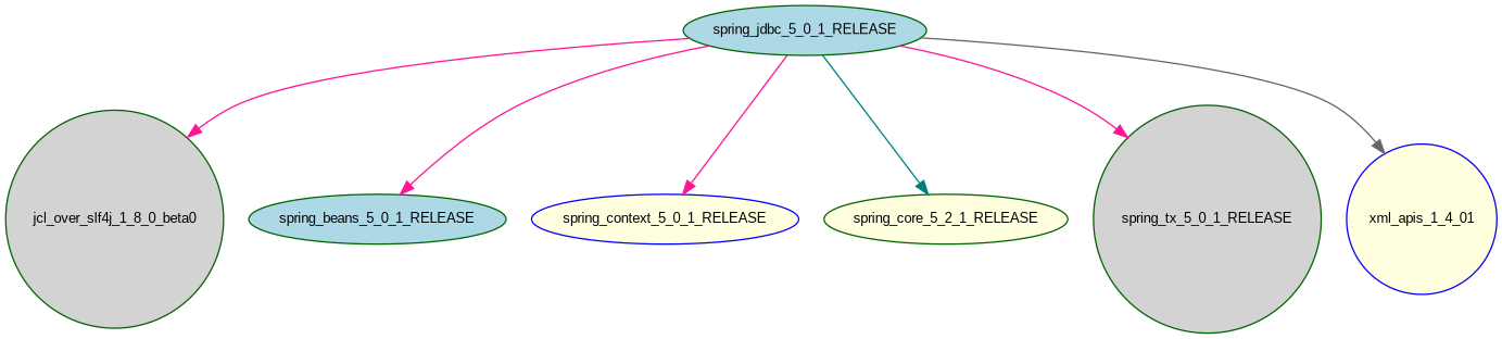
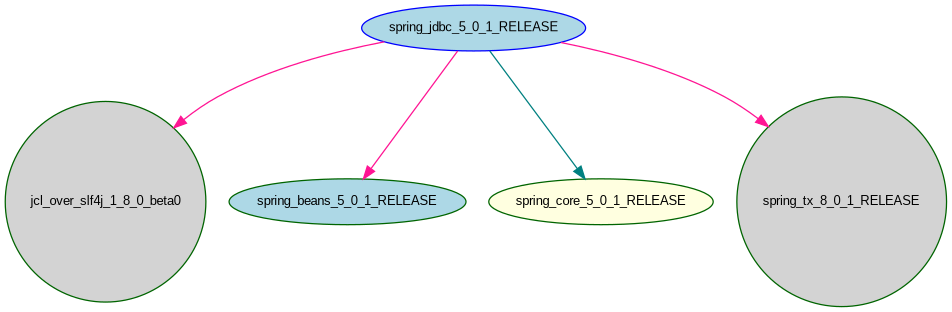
  digraph {
    fontname="Liberation Sans"
    node [color=darkgreen fillcolor=lightyellow fontname="Liberation Sans" fontsize=10.0 shape=ellipse style=filled]
    edge [color=deeppink fontname="Liberation Sans"]
-   spring_jdbc_5_0_1_RELEASE [fillcolor=lightblue]
+   spring_jdbc_5_0_1_RELEASE [color=blue fillcolor=lightblue]
    jcl_over_slf4j_1_8_0_beta0 [fillcolor=lightgrey shape=circle]
    spring_beans_5_0_1_RELEASE [fillcolor=lightblue]
-   spring_context_5_0_1_RELEASE [color=blue]
-   spring_core_5_0_1_RELEASE [label=spring_core_5_2_1_RELEASE]
-   spring_tx_5_0_1_RELEASE [fillcolor=lightgrey shape=circle]
-   xml_apis_1_4_01 [color=blue shape=circle]
+   spring_core_5_0_1_RELEASE
+   spring_tx_5_0_1_RELEASE [fillcolor=lightgrey shape=circle label=spring_tx_8_0_1_RELEASE]
    spring_jdbc_5_0_1_RELEASE -> jcl_over_slf4j_1_8_0_beta0
    spring_jdbc_5_0_1_RELEASE -> spring_beans_5_0_1_RELEASE
-   spring_jdbc_5_0_1_RELEASE -> spring_context_5_0_1_RELEASE
    spring_jdbc_5_0_1_RELEASE -> spring_core_5_0_1_RELEASE [color=teal]
    spring_jdbc_5_0_1_RELEASE -> spring_tx_5_0_1_RELEASE
-   spring_jdbc_5_0_1_RELEASE -> xml_apis_1_4_01 [color=gray40]
  }
